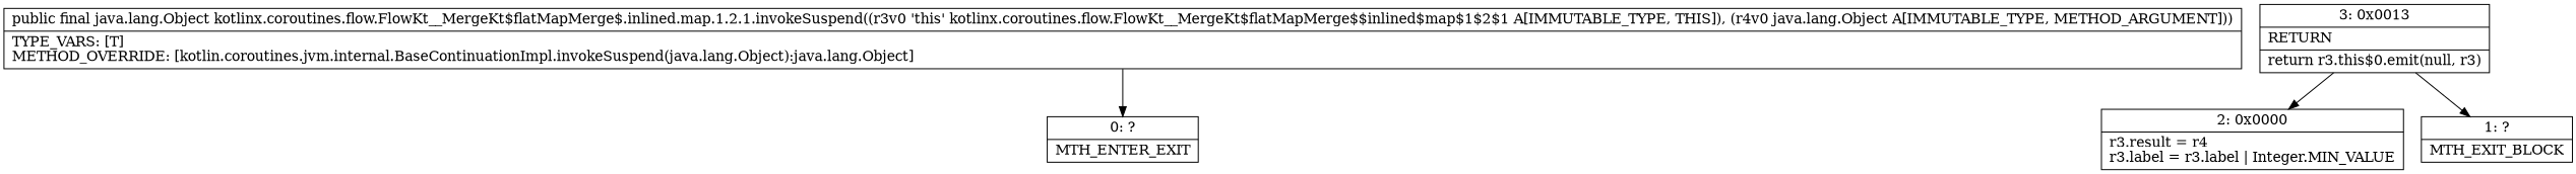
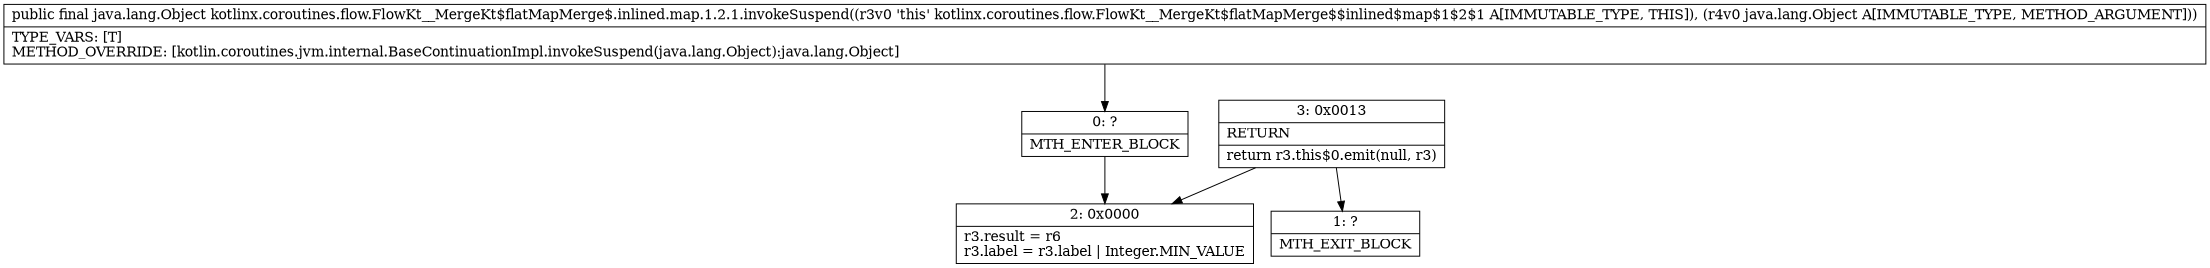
  digraph {
    node [shape=record]
-   n1 [label="{0\:\ ?|MTH_ENTER_EXIT\l}"]
-   n2 [label="{2\:\ 0x0000|r3.result = r4\lr3.label = r3.label \| Integer.MIN_VALUE\l}"]
+   n1 [label="{0\:\ ?|MTH_ENTER_BLOCK\l}"]
+   n2 [label="{2\:\ 0x0000|r3.result = r6\lr3.label = r3.label \| Integer.MIN_VALUE\l}"]
    n3 [label="{3\:\ 0x0013|RETURN\l|return r3.this$0.emit(null, r3)\l}"]
    n4 [label="{1\:\ ?|MTH_EXIT_BLOCK\l}"]
    n5 [label="{public final java.lang.Object kotlinx.coroutines.flow.FlowKt__MergeKt$flatMapMerge$.inlined.map.1.2.1.invokeSuspend((r3v0 'this' kotlinx.coroutines.flow.FlowKt__MergeKt$flatMapMerge$$inlined$map$1$2$1 A[IMMUTABLE_TYPE, THIS]), (r4v0 java.lang.Object A[IMMUTABLE_TYPE, METHOD_ARGUMENT]))  | TYPE_VARS: [T]\lMETHOD_OVERRIDE: [kotlin.coroutines.jvm.internal.BaseContinuationImpl.invokeSuspend(java.lang.Object):java.lang.Object]\l}"]
+   n1 -> n2
    n3 -> n2
    n3 -> n4
    n5 -> n1
  }
